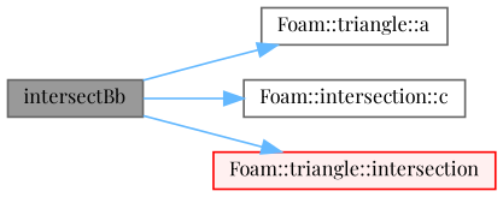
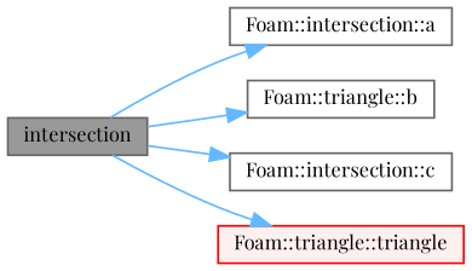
  digraph {
    fontname="Playfair Display"
    rankdir=LR
    node [color=grey40 fillcolor=white fontname="Playfair Display" fontsize=10 shape=box style=filled]
    edge [color=steelblue1 fontname="Playfair Display" fontsize=10 labelfontname=Helvetica labelfontsize=10 style=solid]
-   n1 [color=gray40 fillcolor=grey60 fontcolor=black height=0.2 label=intersectBb width=0.4]
-   n2 [height=0.2 label="Foam::triangle::a" width=0.4]
+   n1 [color=gray40 fillcolor=grey60 fontcolor=black height=0.2 label=intersection width=0.4]
+   n2 [height=0.2 label="Foam::intersection::a" width=0.4]
+   n3 [height=0.2 label="Foam::triangle::b" width=0.4]
    n4 [height=0.2 label="Foam::intersection::c" width=0.4]
-   n5 [color=red fillcolor="#FFF0F0" height=0.2 label="Foam::triangle::intersection" width=0.4]
+   n5 [color=red fillcolor="#FFF0F0" height=0.2 label="Foam::triangle::triangle" width=0.4]
    n1 -> n2
+   n1 -> n3
    n1 -> n4
    n1 -> n5
  }
